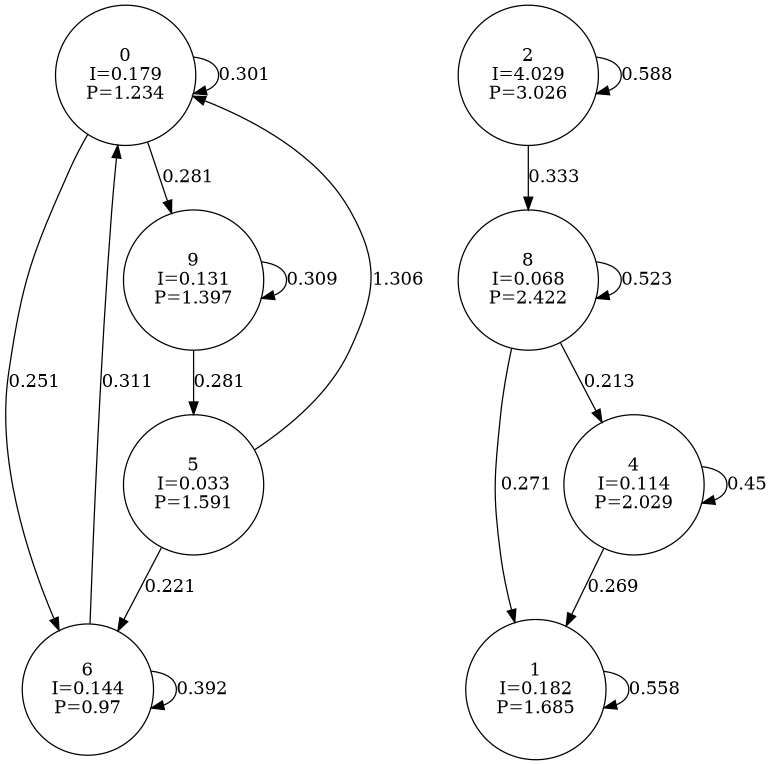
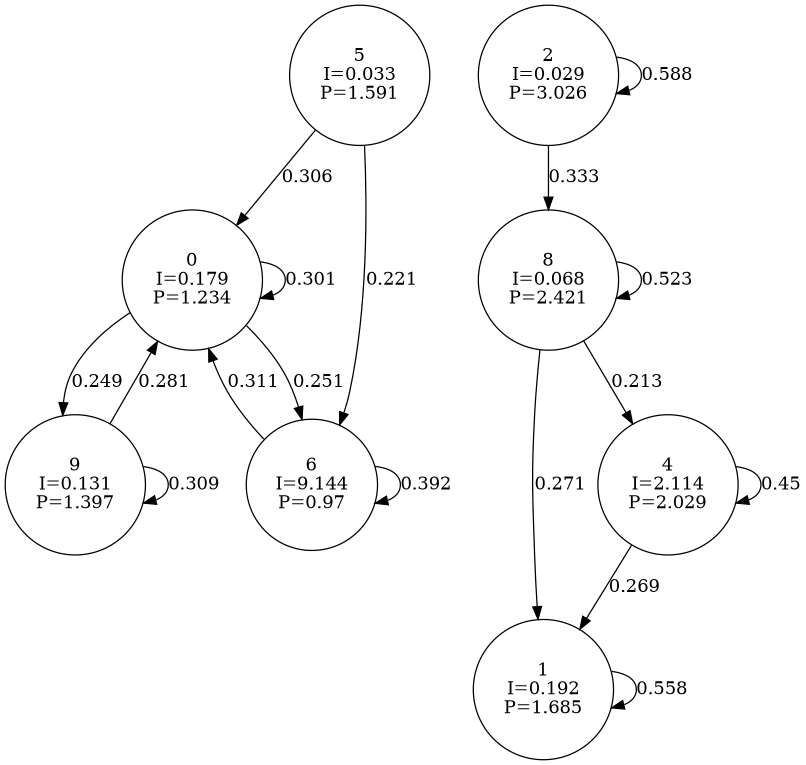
  digraph {
    node [shape=circle]
    n1 [label="0\nI=0.179\nP=1.234"]
-   n2 [label="6\nI=0.144\nP=0.97"]
+   n2 [label="6\nI=9.144\nP=0.97"]
    n3 [label="9\nI=0.131\nP=1.397"]
-   n4 [label="1\nI=0.182\nP=1.685"]
-   n5 [label="2\nI=4.029\nP=3.026"]
-   n6 [label="8\nI=0.068\nP=2.422"]
-   n7 [label="4\nI=0.114\nP=2.029"]
+   n4 [label="1\nI=0.192\nP=1.685"]
+   n5 [label="2\nI=0.029\nP=3.026"]
+   n6 [label="8\nI=0.068\nP=2.421"]
+   n7 [label="4\nI=2.114\nP=2.029"]
    n8 [label="5\nI=0.033\nP=1.591"]
    n1 -> n1 [label=0.301]
    n1 -> n2 [label=0.251]
-   n1 -> n3 [label=0.281]
+   n1 -> n3 [label=0.249]
    n2 -> n1 [label=0.311]
    n2 -> n2 [label=0.392]
-   n3 -> n8 [label=0.281]
+   n3 -> n1 [label=0.281]
    n3 -> n3 [label=0.309]
    n4 -> n4 [label=0.558]
    n5 -> n5 [label=0.588]
    n5 -> n6 [label=0.333]
    n6 -> n4 [label=0.271]
    n6 -> n6 [label=0.523]
    n6 -> n7 [label=0.213]
    n7 -> n4 [label=0.269]
    n7 -> n7 [label=0.45]
-   n8 -> n1 [label=1.306]
+   n8 -> n1 [label=0.306]
    n8 -> n2 [label=0.221]
  }
